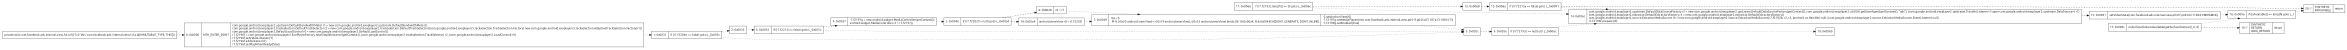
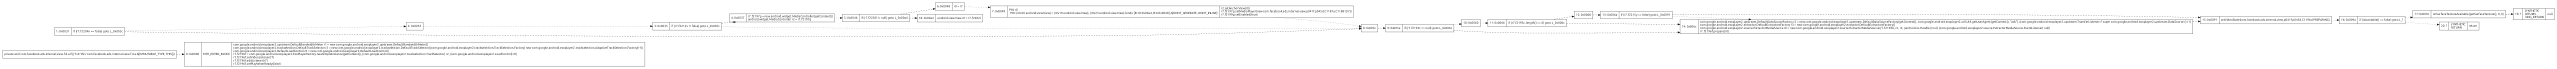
  digraph {
    fontname=Ubuntu
    rankdir=LR
    node [fontname=Ubuntu shape=record]
    edge [fontname=Ubuntu style=dotted]
-   n1 [label="{0\:\ 0x0000|MTH_ENTER_DONT\l|com.google.android.exoplayer2.upstream.DefaultBandwidthMeter r1 = new com.google.android.exoplayer2.upstream.DefaultBandwidthMeter()\lcom.google.android.exoplayer2.trackselection.DefaultTrackSelector r2 = new com.google.android.exoplayer2.trackselection.DefaultTrackSelector((com.google.android.exoplayer2.trackselection.TrackSelection.Factory) new com.google.android.exoplayer2.trackselection.AdaptiveTrackSelection.Factory(r1))\lcom.google.android.exoplayer2.DefaultLoadControl r0 = new com.google.android.exoplayer2.DefaultLoadControl()\lr7.f2196f = com.google.android.exoplayer2.ExoPlayerFactory.newSimpleInstance(getContext(), (com.google.android.exoplayer2.trackselection.TrackSelector) r2, (com.google.android.exoplayer2.LoadControl) r0)\lr7.f2196f.setVideoListener(r7)\lr7.f2196f.addListener(r7)\lr7.f2196f.setPlayWhenReady(false)\l}"]
+   n1 [label="{0\:\ 0x0000|MTH_ENTER_BLOCK\l|com.google.android.exoplayer2.upstream.DefaultBandwidthMeter r1 = new com.google.android.exoplayer2.upstream.DefaultBandwidthMeter()\lcom.google.android.exoplayer2.trackselection.DefaultTrackSelector r2 = new com.google.android.exoplayer2.trackselection.DefaultTrackSelector((com.google.android.exoplayer2.trackselection.TrackSelection.Factory) new com.google.android.exoplayer2.trackselection.AdaptiveTrackSelection.Factory(r1))\lcom.google.android.exoplayer2.DefaultLoadControl r0 = new com.google.android.exoplayer2.DefaultLoadControl()\lr7.f2196f = com.google.android.exoplayer2.ExoPlayerFactory.newSimpleInstance(getContext(), (com.google.android.exoplayer2.trackselection.TrackSelector) r2, (com.google.android.exoplayer2.LoadControl) r0)\lr7.f2196f.setVideoListener(r7)\lr7.f2196f.addListener(r7)\lr7.f2196f.setPlayWhenReady(false)\l}"]
    n2 [label="{1\:\ 0x0031|if (r7.f2204n == false) goto L_0x005c\l}"]
    n3 [label="{2\:\ 0x0033}"]
    n4 [label="{8\:\ 0x005c}"]
    n5 [label="{3\:\ 0x0035|if (r7.f2212v != false) goto L_0x005c\l}"]
-   n6 [label="{9\:\ 0x005e|if (r7.f2193c == null) util L_0x006c\l}"]
+   n6 [label="{9\:\ 0x005e|if (r7.f2193c == null) goto L_0x006c\l}"]
    n7 [label="{4\:\ 0x0037|r7.f2197g = new android.widget.MediaController(getContext())\landroid.widget.MediaController r2 = r7.f2197g\l}"]
    n8 [label="{5\:\ 0x0046|if (r7.f2202l != null) goto L_0x00a4\l}"]
    n9 [label="{6\:\ 0x0048|r0 = r7\l}"]
    n10 [label="{18\:\ 0x00a4|android.view.View r0 = r7.f2202l\l}"]
    n11 [label="{7\:\ 0x0049|PHI: r0 \l  PHI: (r0v20 android.view.View) = (r0v19 android.view.View), (r0v23 android.view.View) binds: [B:18:0x00a4, B:6:0x0048] A[DONT_GENERATE, DONT_INLINE]\l|r2.setAnchorView(r0)\lr7.f2197g.setMediaPlayer(new com.facebook.ads.internal.view.p041f.p045d.C1187a.C11881(r7))\lr7.f2199g.setEnabled(true)\l}"]
    n12 [label="{10\:\ 0x0060}"]
    n13 [label="{14\:\ 0x006c|com.google.android.exoplayer2.upstream.DefaultDataSourceFactory r2 = new com.google.android.exoplayer2.upstream.DefaultDataSourceFactory(getContext(), com.google.android.exoplayer2.util.Util.getUserAgent(getContext(), \"ads\"), (com.google.android.exoplayer2.upstream.TransferListener\<? super com.google.android.exoplayer2.upstream.DataSource\>) r1)\lcom.google.android.exoplayer2.extractor.DefaultExtractorsFactory r3 = new com.google.android.exoplayer2.extractor.DefaultExtractorsFactory()\lcom.google.android.exoplayer2.source.ExtractorMediaSource r0 = new com.google.android.exoplayer2.source.ExtractorMediaSource(r7.f2192b, r2, r3, (android.os.Handler) null, (com.google.android.exoplayer2.source.ExtractorMediaSource.EventListener) null)\lr7.f2196f.prepare(r0)\l}"]
    n14 [label="{11\:\ 0x0066|if (r7.f2193c.length() == 0) goto L_0x006c\l}"]
    n15 [label="{15\:\ 0x0091|setVideoState(com.facebook.ads.internal.view.p041f.p045d.C1196d.PREPARING)\l}"]
    n16 [label="{12\:\ 0x0068}"]
    n17 [label="{13\:\ 0x006a|if (r7.f2215y == false) goto L_0x0091\l}"]
-   n18 [label="{16\:\ 0x009a|if (isAvailable() == length) goto L_?\l}"]
+   n18 [label="{16\:\ 0x009a|if (isAvailable() == false) goto L_?\l}"]
    n19 [label="{17\:\ 0x009c|onSurfaceTextureAvailable(getSurfaceTexture(), 0, 0)\l}"]
-   n20 [label="{20\:\ ?|SYNTHETIC\lIMMUTABLE\l|return\l}"]
-   n21 [label="{19\:\ ?|SYNTHETIC\lRETURN\lORIG_RETURN\l|return\l}"]
+   n20 [label="{20\:\ ?|SYNTHETIC\lRETURN\l|return\l}"]
+   n21 [label="{19\:\ ?|SYNTHETIC\lRETURN\lORIG_RETURN\l|null\l}"]
    n22 [label="{private void com.facebook.ads.internal.view.f.d.a.f((r7v0 'this' com.facebook.ads.internal.view.f.d.a A[IMMUTABLE_TYPE, THIS])) }"]
-   n1 -> n2
    n2 -> n3
-   n2 -> n4
+   n2 -> n4 [style=dashed]
    n3 -> n5
    n4 -> n6 [style=dashed]
    n5 -> n4
    n5 -> n7 [style=dashed]
    n6 -> n12
-   n6 -> n13
+   n6 -> n13 [style=dashed]
    n7 -> n8
    n8 -> n9 [style=dashed]
    n8 -> n10 [style=dashed]
    n9 -> n11
-   n10 -> n11
    n11 -> n4
+   n12 -> n14
    n13 -> n15 [style=dashed]
-   n14 -> n13
+   n14 -> n13 [style=dashed]
    n14 -> n16 [style=dashed]
    n15 -> n18
    n16 -> n17 [style=dashed]
    n17 -> n13
-   n17 -> n20 [style=dashed]
-   n19 -> n18
+   n17 -> n15 [style=dashed]
+   n18 -> n19
    n18 -> n20
    n19 -> n21 [style=dashed]
    n22 -> n1 [style=dashed]
  }
